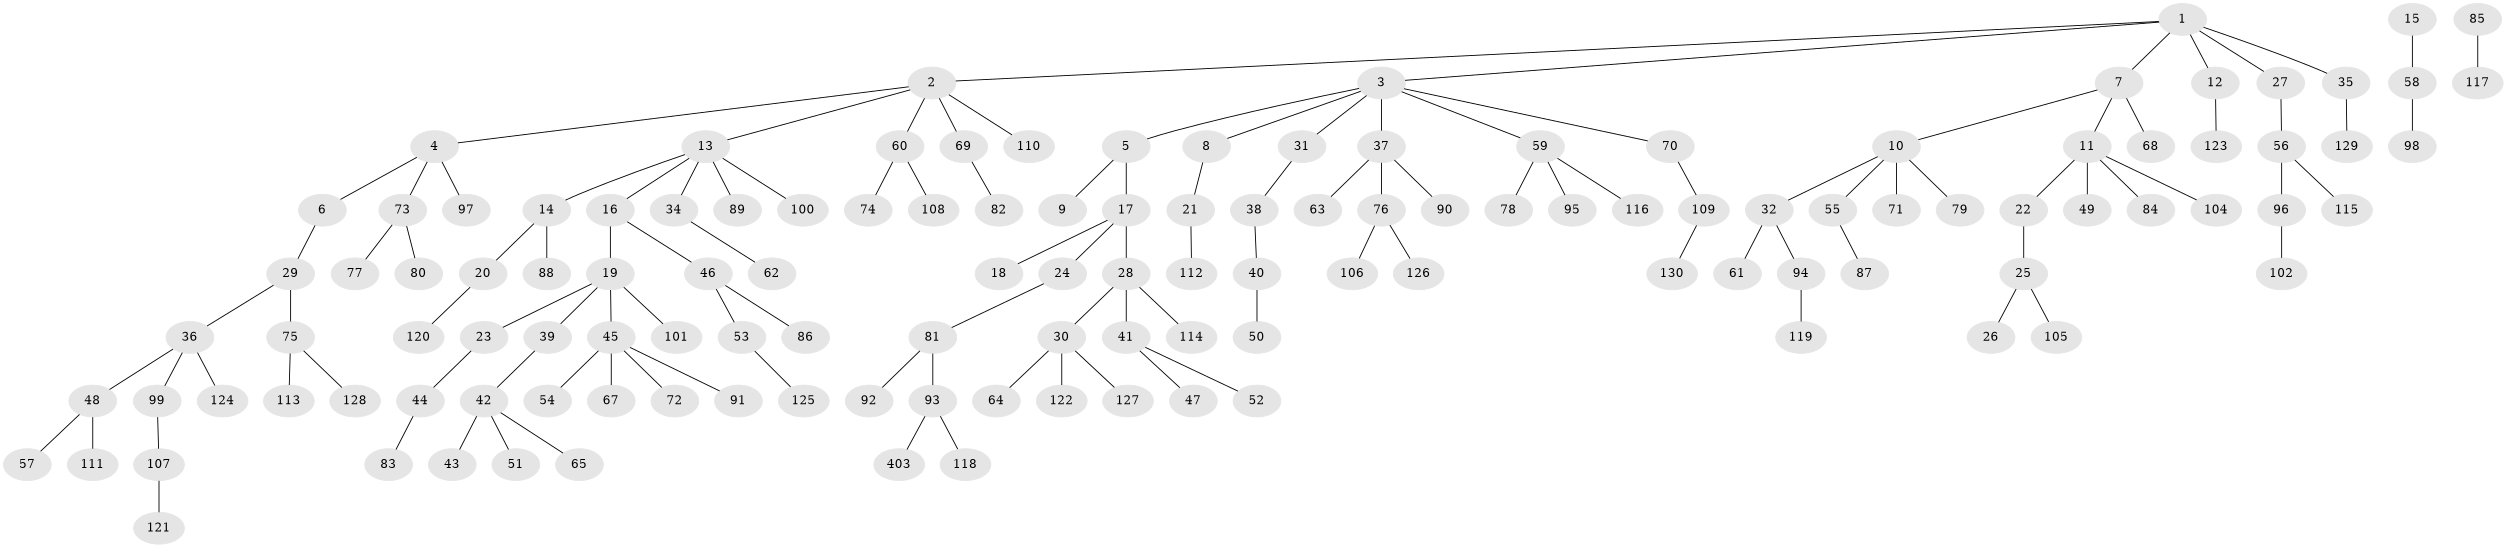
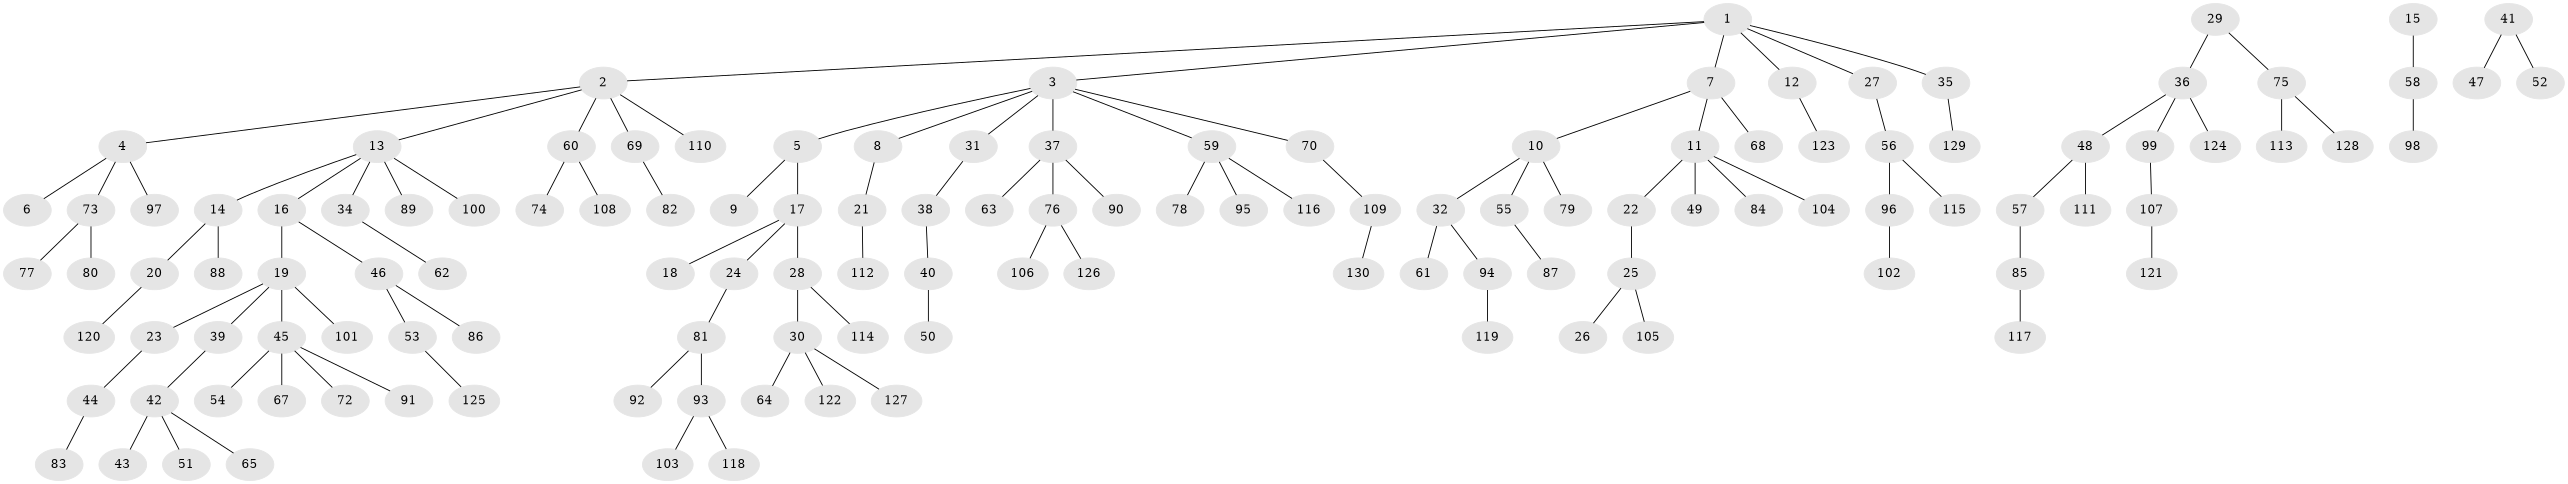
  graph {
    node [color=gray90 style=filled]
    1
    2
    3
    7
    12
    27
    35
    4
    13
    60
    69
    110
    5
    8
    31
    37
    59
    70
    10
    11
    68
    123
    56
    129
    6
    73
    97
    14
    16
    34
    89
    100
    74
    108
    82
    9
    17
    21
    38
    63
    76
    90
    78
    95
    116
    109
    29
    77
    80
    18
    24
    28
    36
    75
    32
    55
-   71
    79
    22
    49
    84
    104
    15
    58
    112
    61
    94
    87
    25
    20
    88
    19
    46
    62
    120
    98
    23
    39
    45
    101
    53
    86
    81
    30
    41
    114
    44
    42
    54
    67
    72
    91
    26
    105
    83
    92
    93
    96
    115
    64
    122
    127
    47
    52
    48
    99
    124
    113
    128
    40
    119
    57
    111
    107
    106
    126
    50
    43
    51
    65
    125
    85
    102
    117
    130
-   103 [label=403]
+   103
    118
    121
    1 -- 2
    1 -- 3
    1 -- 7
    1 -- 12
    1 -- 27
    1 -- 35
    2 -- 4
    2 -- 13
    2 -- 60
    2 -- 69
    2 -- 110
    3 -- 5
    3 -- 8
    3 -- 31
    3 -- 37
    3 -- 59
    3 -- 70
    7 -- 10
    7 -- 11
    7 -- 68
    12 -- 123
    27 -- 56
    35 -- 129
    4 -- 6
    4 -- 73
    4 -- 97
    13 -- 14
    13 -- 16
    13 -- 34
    13 -- 89
    13 -- 100
    60 -- 74
    60 -- 108
    69 -- 82
    5 -- 9
    5 -- 17
    8 -- 21
    31 -- 38
    37 -- 63
    37 -- 76
    37 -- 90
    59 -- 78
    59 -- 95
    59 -- 116
    70 -- 109
    10 -- 32
    10 -- 55
-   10 -- 71
    10 -- 79
    11 -- 22
    11 -- 49
    11 -- 84
    11 -- 104
    56 -- 96
    56 -- 115
-   6 -- 29
    73 -- 77
    73 -- 80
    14 -- 20
    14 -- 88
    16 -- 19
    16 -- 46
    34 -- 62
    17 -- 18
    17 -- 24
    17 -- 28
    21 -- 112
    38 -- 40
    76 -- 106
    76 -- 126
    109 -- 130
    29 -- 36
    29 -- 75
    24 -- 81
    28 -- 30
-   28 -- 41
    28 -- 114
    36 -- 48
    36 -- 99
    36 -- 124
    75 -- 113
    75 -- 128
    32 -- 61
    32 -- 94
    55 -- 87
    22 -- 25
    15 -- 58
    58 -- 98
    94 -- 119
    25 -- 26
    25 -- 105
    20 -- 120
    19 -- 23
    19 -- 39
    19 -- 45
    19 -- 101
    46 -- 53
    46 -- 86
    23 -- 44
    39 -- 42
    45 -- 54
    45 -- 67
    45 -- 72
    45 -- 91
    53 -- 125
    81 -- 92
    81 -- 93
    30 -- 64
    30 -- 122
    30 -- 127
    41 -- 47
    41 -- 52
    44 -- 83
    42 -- 43
    42 -- 51
    42 -- 65
    93 -- 103
    93 -- 118
    96 -- 102
    48 -- 57
    48 -- 111
    99 -- 107
    40 -- 50
+   57 -- 85
    107 -- 121
    85 -- 117
  }
